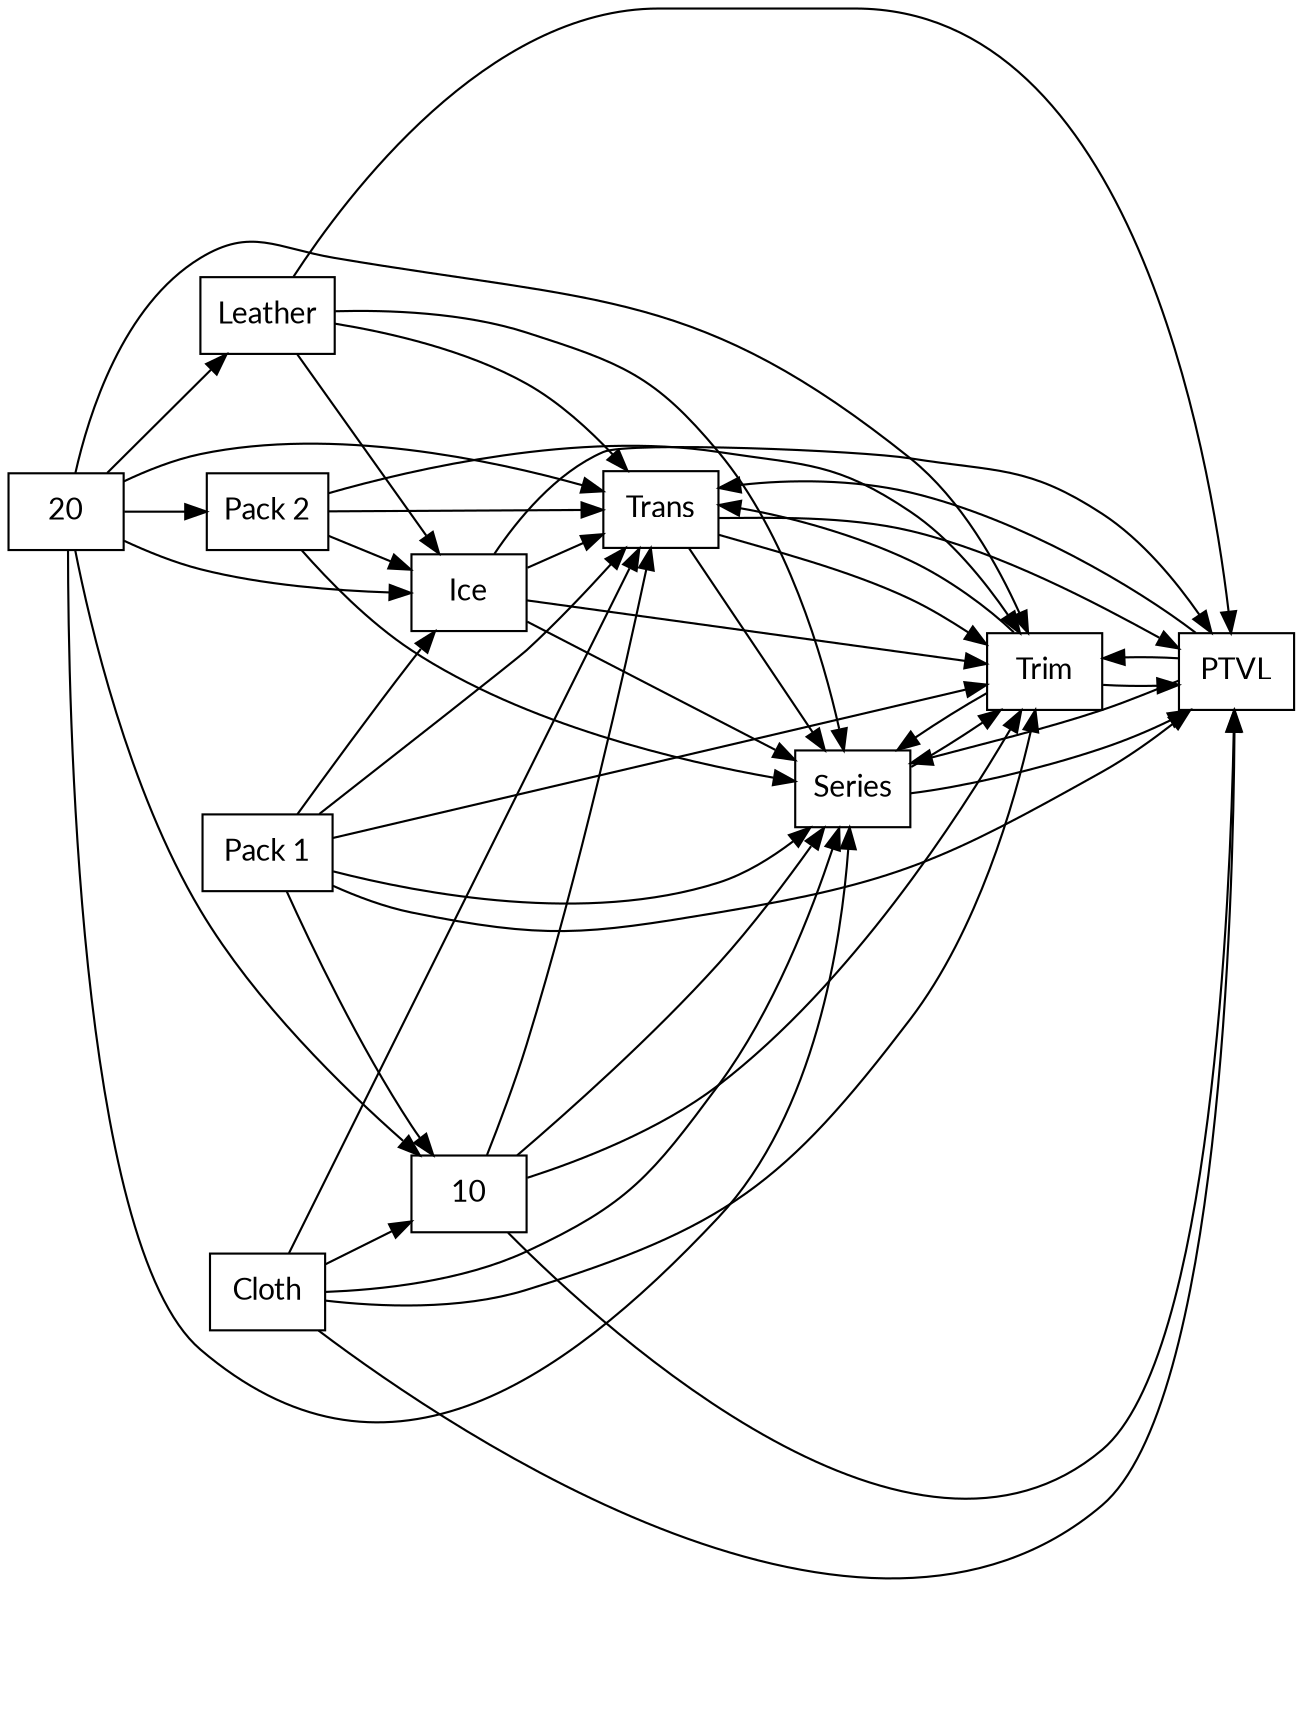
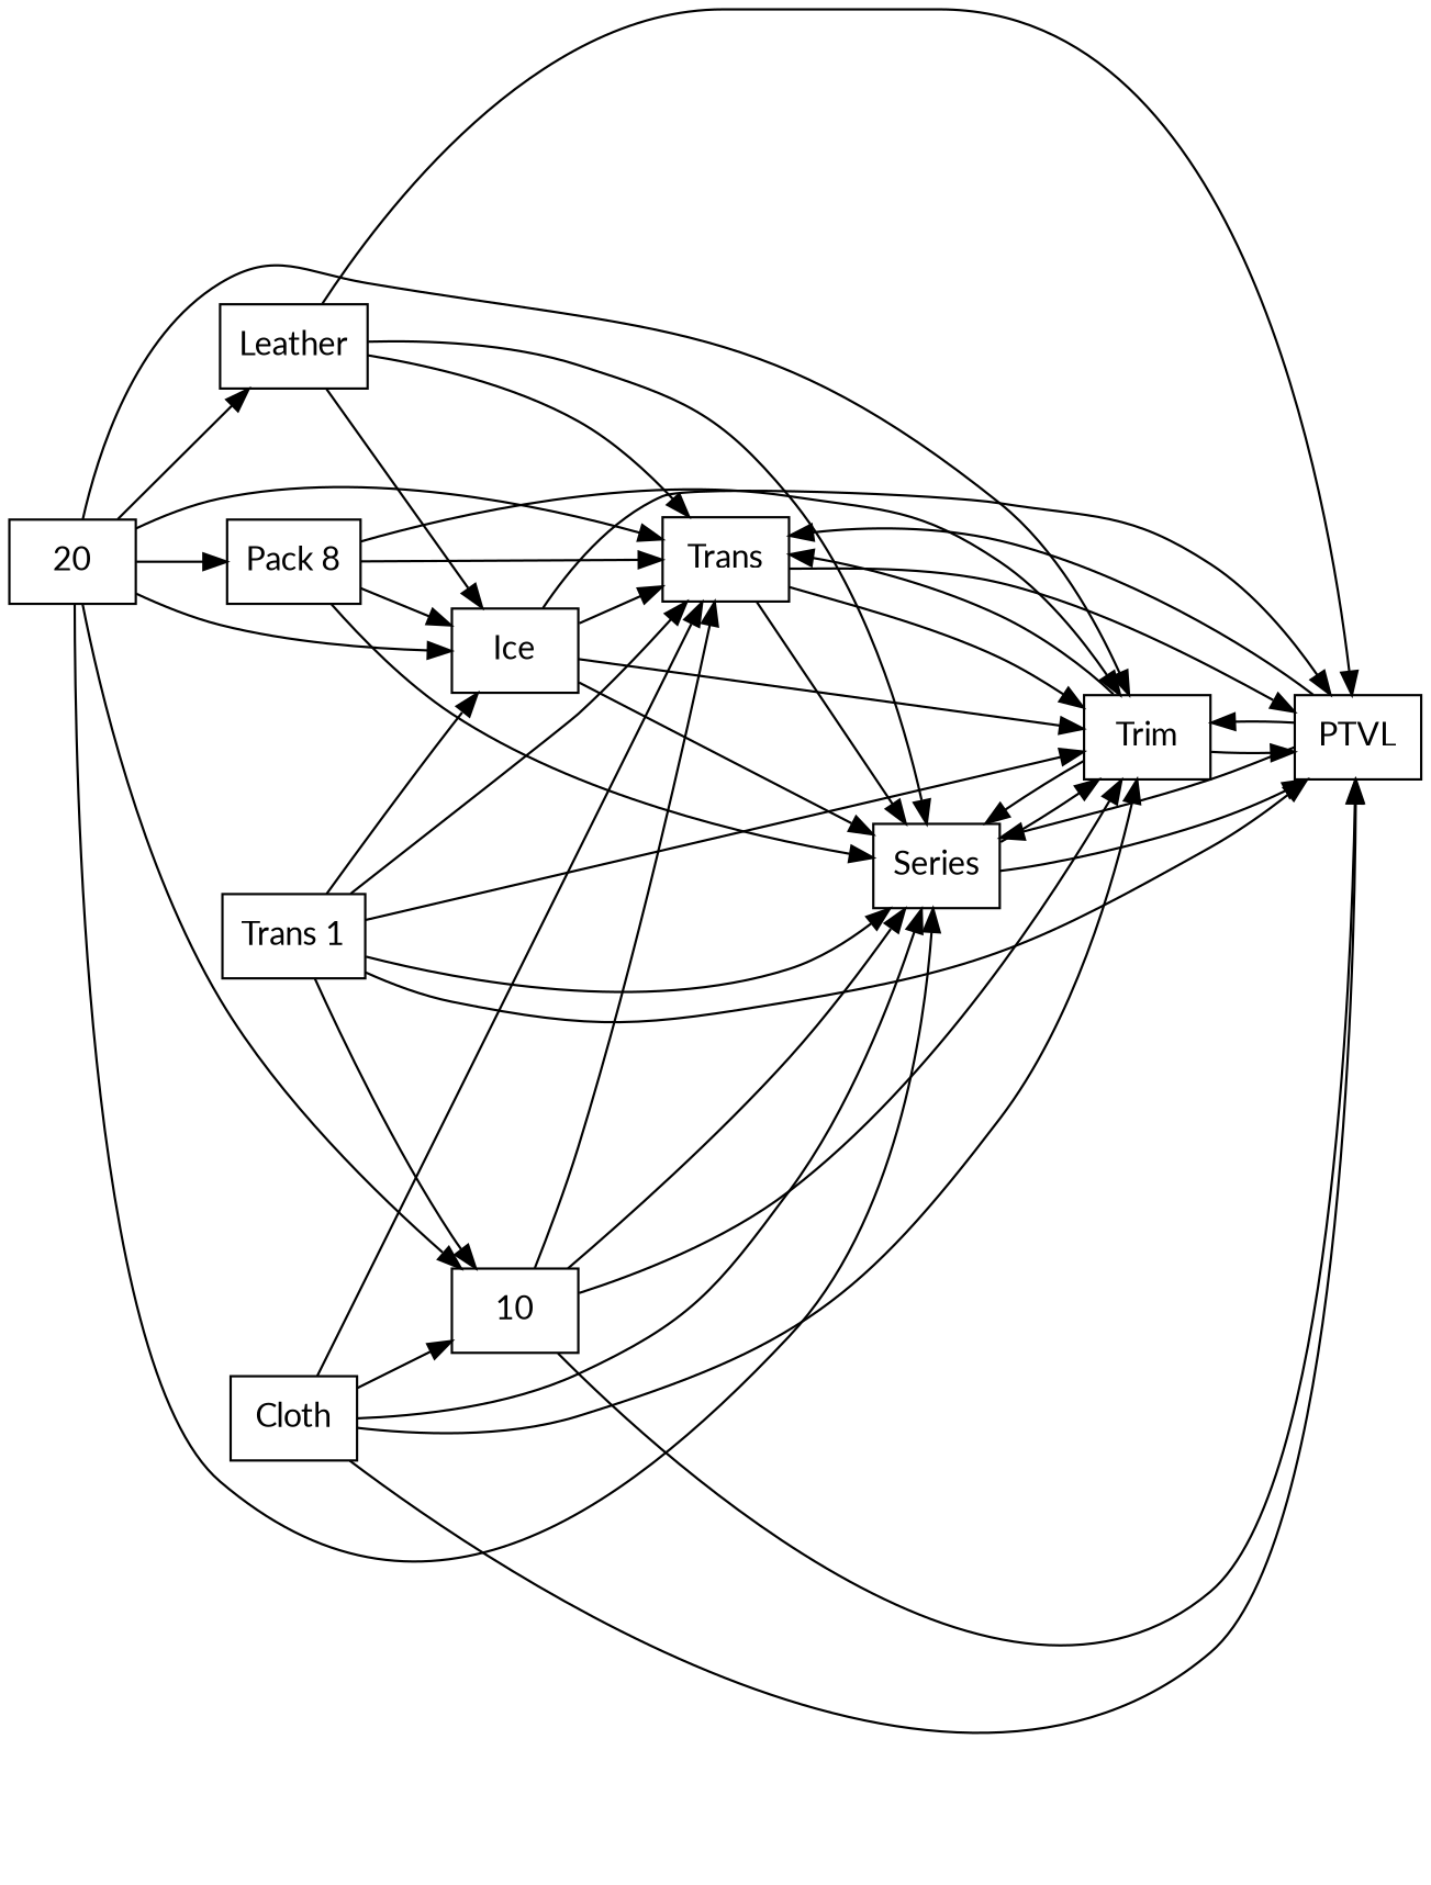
  digraph {
    fontname=Lato
    rankdir=LR
    node [fontname=Lato shape=box]
    edge [arrowhead=normal fontname=Lato]
    n1 [label=Ice]
    n2 [label=Trans]
    n3 [label=Series]
    n4 [label=Trim]
    n5 [label=PTVL]
    n6 [label=20]
    n7 [label=Leather]
-   n8 [label="Pack 2"]
+   n8 [label="Pack 8"]
    n9 [label=10]
    n10 [label=Cloth]
-   n11 [label="Pack 1"]
+   n11 [label="Trans 1"]
    n1 -> n2
    n1 -> n3
    n1 -> n4
    n1 -> n5
    n2 -> n3
    n2 -> n4
    n2 -> n5
    n3 -> n4
    n3 -> n5
    n4 -> n2
    n4 -> n3
    n4 -> n5
    n5 -> n2
    n5 -> n3
    n5 -> n4
    n6 -> n1
    n6 -> n2
    n6 -> n3
    n6 -> n4
    n6 -> n7
    n6 -> n8
    n6 -> n9
    n7 -> n1
    n7 -> n2
    n7 -> n3
    n7 -> n5
    n8 -> n1
    n8 -> n2
    n8 -> n3
    n8 -> n4
    n9 -> n2
    n9 -> n3
    n9 -> n4
    n9 -> n5
    n10 -> n2
    n10 -> n3
    n10 -> n4
    n10 -> n5
    n10 -> n9
    n11 -> n1
    n11 -> n2
    n11 -> n3
    n11 -> n4
    n11 -> n5
    n11 -> n9
  }
